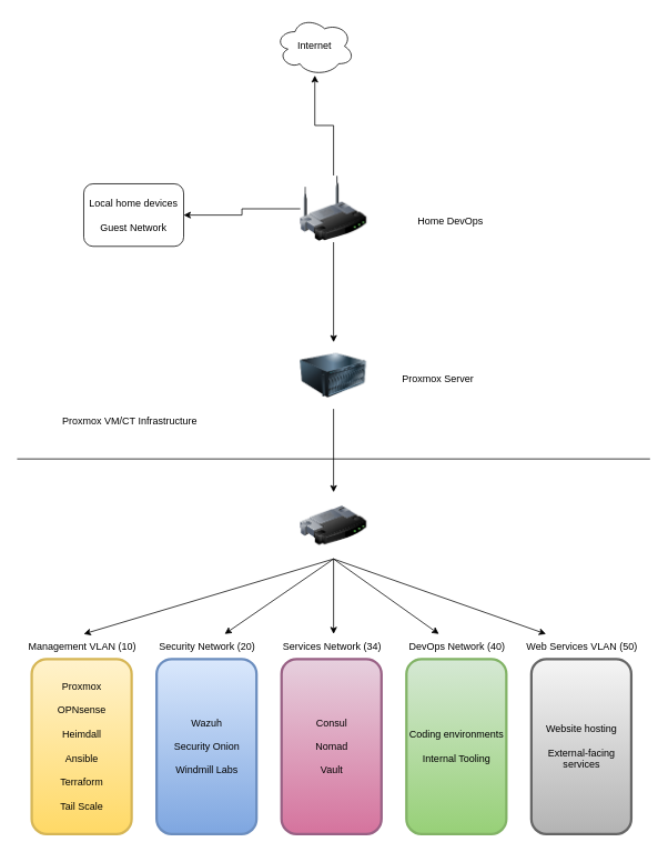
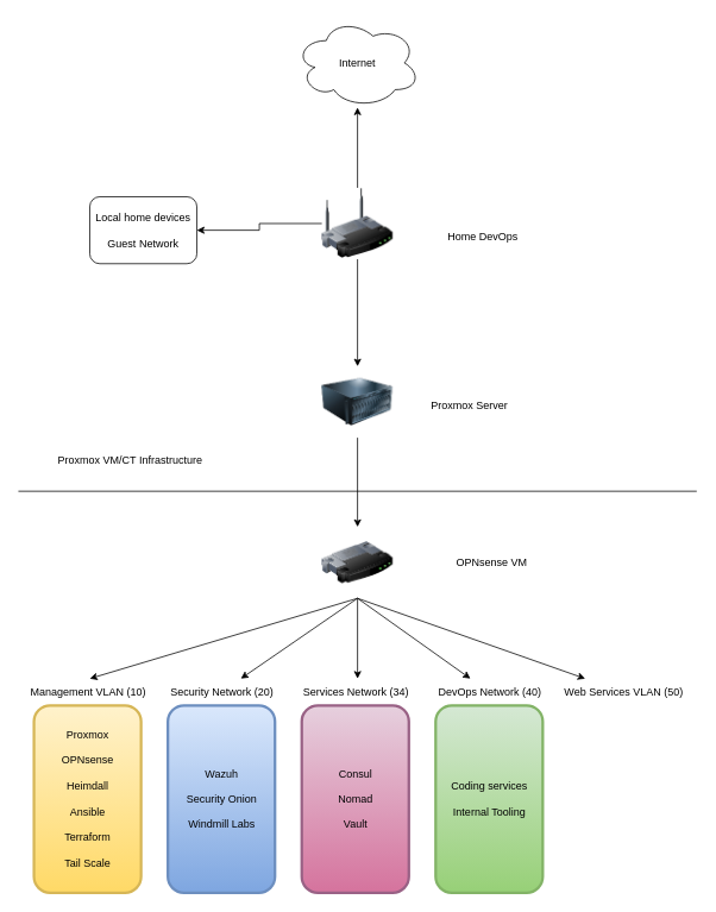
  <mxCell id="0" />
  <mxCell id="1" parent="0" />
- <mxCell id="2" value="Internet" style="ellipse;shape=cloud;whiteSpace=wrap;html=1;" vertex="1" parent="1"><mxGeometry x="330" y="20" width="95" height="70" as="geometry" /></mxCell>
+ <mxCell id="2" value="Internet" style="ellipse;shape=cloud;whiteSpace=wrap;html=1;" vertex="1" parent="1"><mxGeometry x="330" y="20" width="140" height="100" as="geometry" /></mxCell>
  <mxCell id="3" value="" style="endArrow=none;html=1;rounded=0;" edge="1" parent="1"><mxGeometry width="50" height="50" relative="1" as="geometry"><mxPoint x="20" y="550" as="sourcePoint" /><mxPoint x="780" y="550" as="targetPoint" /></mxGeometry></mxCell>
  <mxCell id="4" value="" style="group" vertex="1" connectable="0" parent="1"><mxGeometry x="360" y="210" width="230" height="80" as="geometry" /></mxCell>
  <mxCell id="5" value="" style="image;html=1;image=img/lib/clip_art/networking/Wireless_Router_128x128.png" vertex="1" parent="4"><mxGeometry width="80" height="80" as="geometry" /></mxCell>
  <mxCell id="6" value="Home DevOps" style="text;html=1;align=center;verticalAlign=middle;resizable=0;points=[];autosize=1;strokeColor=none;fillColor=none;" vertex="1" parent="4"><mxGeometry x="130" y="40" width="100" height="30" as="geometry" /></mxCell>
  <mxCell id="7" value="" style="group" vertex="1" connectable="0" parent="1"><mxGeometry x="360" y="410" width="245" height="80" as="geometry" /></mxCell>
  <mxCell id="8" value="" style="image;html=1;image=img/lib/clip_art/computers/Server_128x128.png" vertex="1" parent="7"><mxGeometry width="80" height="80" as="geometry" /></mxCell>
  <mxCell id="9" value="Proxmox Server" style="text;html=1;align=center;verticalAlign=middle;resizable=0;points=[];autosize=1;strokeColor=none;fillColor=none;" vertex="1" parent="7"><mxGeometry x="110" y="30" width="110" height="30" as="geometry" /></mxCell>
  <mxCell id="10" style="edgeStyle=orthogonalEdgeStyle;rounded=0;orthogonalLoop=1;jettySize=auto;html=1;exitX=0.5;exitY=0;exitDx=0;exitDy=0;" edge="1" parent="1" source="5" target="2"><mxGeometry relative="1" as="geometry" /></mxCell>
  <mxCell id="11" style="edgeStyle=orthogonalEdgeStyle;rounded=0;orthogonalLoop=1;jettySize=auto;html=1;exitX=0.5;exitY=1;exitDx=0;exitDy=0;entryX=0.5;entryY=0;entryDx=0;entryDy=0;" edge="1" parent="1" source="5" target="8"><mxGeometry relative="1" as="geometry" /></mxCell>
- <mxCell id="12" value="Proxmox VM/CT Infrastructure" style="text;html=1;align=center;verticalAlign=middle;resizable=0;points=[];autosize=1;strokeColor=none;fillColor=none;" vertex="1" parent="1"><mxGeometry x="60" y="490" width="190" height="30" as="geometry" /></mxCell>
+ <mxCell id="12" value="Proxmox VM/CT Infrastructure" style="text;html=1;align=center;verticalAlign=middle;resizable=0;points=[];autosize=1;strokeColor=none;fillColor=none;" vertex="1" parent="1"><mxGeometry x="50" y="500" width="190" height="30" as="geometry" /></mxCell>
  <mxCell id="13" style="edgeStyle=orthogonalEdgeStyle;rounded=0;orthogonalLoop=1;jettySize=auto;html=1;exitX=0.5;exitY=1;exitDx=0;exitDy=0;entryX=0.5;entryY=0;entryDx=0;entryDy=0;" edge="1" parent="1" source="8" target="16"><mxGeometry relative="1" as="geometry" /></mxCell>
  <mxCell id="14" value="" style="group" vertex="1" connectable="0" parent="1"><mxGeometry x="360" y="590" width="240" height="80" as="geometry" /></mxCell>
  <mxCell id="15" style="rounded=0;orthogonalLoop=1;jettySize=auto;html=1;exitX=0.5;exitY=1;exitDx=0;exitDy=0;" edge="1" parent="14" source="16"><mxGeometry relative="1" as="geometry"><mxPoint x="-260" y="170" as="targetPoint" /></mxGeometry></mxCell>
  <mxCell id="16" value="" style="image;html=1;image=img/lib/clip_art/networking/Router_128x128.png" vertex="1" parent="14"><mxGeometry width="80" height="80" as="geometry" /></mxCell>
+ <mxCell id="17" value="OPNsense VM" style="text;html=1;align=center;verticalAlign=middle;resizable=0;points=[];autosize=1;strokeColor=none;fillColor=none;" vertex="1" parent="14"><mxGeometry x="140" y="25" width="100" height="30" as="geometry" /></mxCell>
  <mxCell id="18" value="" style="group" vertex="1" connectable="0" parent="1"><mxGeometry x="22.5" y="760" width="150" height="240" as="geometry" /></mxCell>
  <mxCell id="19" value="Proxmox&lt;div&gt;&lt;br&gt;OPNsense&lt;/div&gt;&lt;div&gt;&lt;br&gt;&lt;/div&gt;&lt;div&gt;Heimdall&lt;/div&gt;&lt;div&gt;&lt;br&gt;&lt;/div&gt;&lt;div&gt;Ansible&lt;/div&gt;&lt;div&gt;&lt;br&gt;&lt;/div&gt;&lt;div&gt;Terraform&lt;/div&gt;&lt;div&gt;&lt;br&gt;&lt;/div&gt;&lt;div&gt;Tail Scale&lt;/div&gt;" style="rounded=1;whiteSpace=wrap;html=1;strokeWidth=3;fillColor=#fff2cc;strokeColor=#d6b656;gradientColor=#ffd966;" vertex="1" parent="18"><mxGeometry x="15" y="30" width="120" height="210" as="geometry" /></mxCell>
  <mxCell id="20" value="Management VLAN (10)" style="text;html=1;align=center;verticalAlign=middle;resizable=0;points=[];autosize=1;strokeColor=none;fillColor=none;rounded=0;glass=0;shadow=0;" vertex="1" parent="18"><mxGeometry width="150" height="30" as="geometry" /></mxCell>
  <mxCell id="21" value="" style="group" vertex="1" connectable="0" parent="1"><mxGeometry x="177.5" y="760" width="140" height="240" as="geometry" /></mxCell>
  <mxCell id="22" value="Wazuh&lt;div&gt;&lt;br&gt;&lt;/div&gt;&lt;div&gt;Security Onion&lt;/div&gt;&lt;div&gt;&lt;br&gt;&lt;/div&gt;&lt;div&gt;Windmill Labs&lt;/div&gt;" style="rounded=1;whiteSpace=wrap;html=1;strokeWidth=3;fillColor=#dae8fc;strokeColor=#6c8ebf;gradientColor=#7ea6e0;" vertex="1" parent="21"><mxGeometry x="10" y="30" width="120" height="210" as="geometry" /></mxCell>
  <mxCell id="23" value="Security Network (20)" style="text;html=1;align=center;verticalAlign=middle;resizable=0;points=[];autosize=1;strokeColor=none;fillColor=none;" vertex="1" parent="21"><mxGeometry width="140" height="30" as="geometry" /></mxCell>
  <mxCell id="24" value="" style="group" vertex="1" connectable="0" parent="1"><mxGeometry x="327.5" y="760" width="140" height="240" as="geometry" /></mxCell>
  <mxCell id="25" value="Consul&lt;div&gt;&lt;br&gt;&lt;/div&gt;&lt;div&gt;Nomad&lt;/div&gt;&lt;div&gt;&lt;br&gt;&lt;/div&gt;&lt;div&gt;Vault&lt;/div&gt;" style="rounded=1;whiteSpace=wrap;html=1;strokeWidth=3;fillColor=#e6d0de;gradientColor=#d5739d;strokeColor=#996185;" vertex="1" parent="24"><mxGeometry x="10" y="30" width="120" height="210" as="geometry" /></mxCell>
  <mxCell id="26" value="Services Network (34)" style="text;html=1;align=center;verticalAlign=middle;resizable=0;points=[];autosize=1;strokeColor=none;fillColor=none;" vertex="1" parent="24"><mxGeometry width="140" height="30" as="geometry" /></mxCell>
  <mxCell id="27" value="" style="group" vertex="1" connectable="0" parent="1"><mxGeometry x="477.5" y="760" width="140" height="240" as="geometry" /></mxCell>
- <mxCell id="28" value="Coding environments&lt;div&gt;&lt;br&gt;&lt;/div&gt;&lt;div&gt;Internal Tooling&lt;/div&gt;" style="rounded=1;whiteSpace=wrap;html=1;strokeWidth=3;fillColor=#d5e8d4;strokeColor=#82b366;gradientColor=#97d077;" vertex="1" parent="27"><mxGeometry x="10" y="30" width="120" height="210" as="geometry" /></mxCell>
+ <mxCell id="28" value="Coding services&lt;div&gt;&lt;br&gt;&lt;/div&gt;&lt;div&gt;Internal Tooling&lt;/div&gt;" style="rounded=1;whiteSpace=wrap;html=1;strokeWidth=3;fillColor=#d5e8d4;strokeColor=#82b366;gradientColor=#97d077;" vertex="1" parent="27"><mxGeometry x="10" y="30" width="120" height="210" as="geometry" /></mxCell>
  <mxCell id="29" value="DevOps Network (40)" style="text;html=1;align=center;verticalAlign=middle;resizable=0;points=[];autosize=1;strokeColor=none;fillColor=none;" vertex="1" parent="27"><mxGeometry width="140" height="30" as="geometry" /></mxCell>
  <mxCell id="30" value="" style="group" vertex="1" connectable="0" parent="1"><mxGeometry x="617.5" y="760" width="160" height="240" as="geometry" /></mxCell>
- <mxCell id="31" value="Website hosting&lt;div&gt;&lt;br&gt;&lt;/div&gt;&lt;div&gt;External-facing services&lt;/div&gt;" style="rounded=1;whiteSpace=wrap;html=1;strokeWidth=3;fillColor=#f5f5f5;strokeColor=#666666;gradientColor=#b3b3b3;" vertex="1" parent="30"><mxGeometry x="20" y="30" width="120" height="210" as="geometry" /></mxCell>
  <mxCell id="32" value="Web Services VLAN (50)" style="text;html=1;align=center;verticalAlign=middle;resizable=0;points=[];autosize=1;strokeColor=none;fillColor=none;" vertex="1" parent="30"><mxGeometry width="160" height="30" as="geometry" /></mxCell>
  <mxCell id="33" style="rounded=0;orthogonalLoop=1;jettySize=auto;html=1;exitX=0.5;exitY=1;exitDx=0;exitDy=0;" edge="1" parent="1" source="16" target="23"><mxGeometry relative="1" as="geometry" /></mxCell>
  <mxCell id="34" style="edgeStyle=orthogonalEdgeStyle;rounded=0;orthogonalLoop=1;jettySize=auto;html=1;exitX=0.5;exitY=1;exitDx=0;exitDy=0;entryX=0.518;entryY=0;entryDx=0;entryDy=0;entryPerimeter=0;" edge="1" parent="1" source="16" target="26"><mxGeometry relative="1" as="geometry" /></mxCell>
  <mxCell id="35" style="rounded=0;orthogonalLoop=1;jettySize=auto;html=1;exitX=0.5;exitY=1;exitDx=0;exitDy=0;" edge="1" parent="1" source="16" target="29"><mxGeometry relative="1" as="geometry" /></mxCell>
  <mxCell id="36" style="rounded=0;orthogonalLoop=1;jettySize=auto;html=1;exitX=0.5;exitY=1;exitDx=0;exitDy=0;" edge="1" parent="1" source="16" target="32"><mxGeometry relative="1" as="geometry" /></mxCell>
  <mxCell id="37" value="Local home devices&lt;div&gt;&lt;br&gt;&lt;/div&gt;&lt;div&gt;Guest Network&lt;/div&gt;" style="rounded=1;whiteSpace=wrap;html=1;" vertex="1" parent="1"><mxGeometry x="100" y="220" width="120" height="75" as="geometry" /></mxCell>
  <mxCell id="38" style="edgeStyle=orthogonalEdgeStyle;rounded=0;orthogonalLoop=1;jettySize=auto;html=1;exitX=0;exitY=0.5;exitDx=0;exitDy=0;" edge="1" parent="1" source="5" target="37"><mxGeometry relative="1" as="geometry" /></mxCell>
